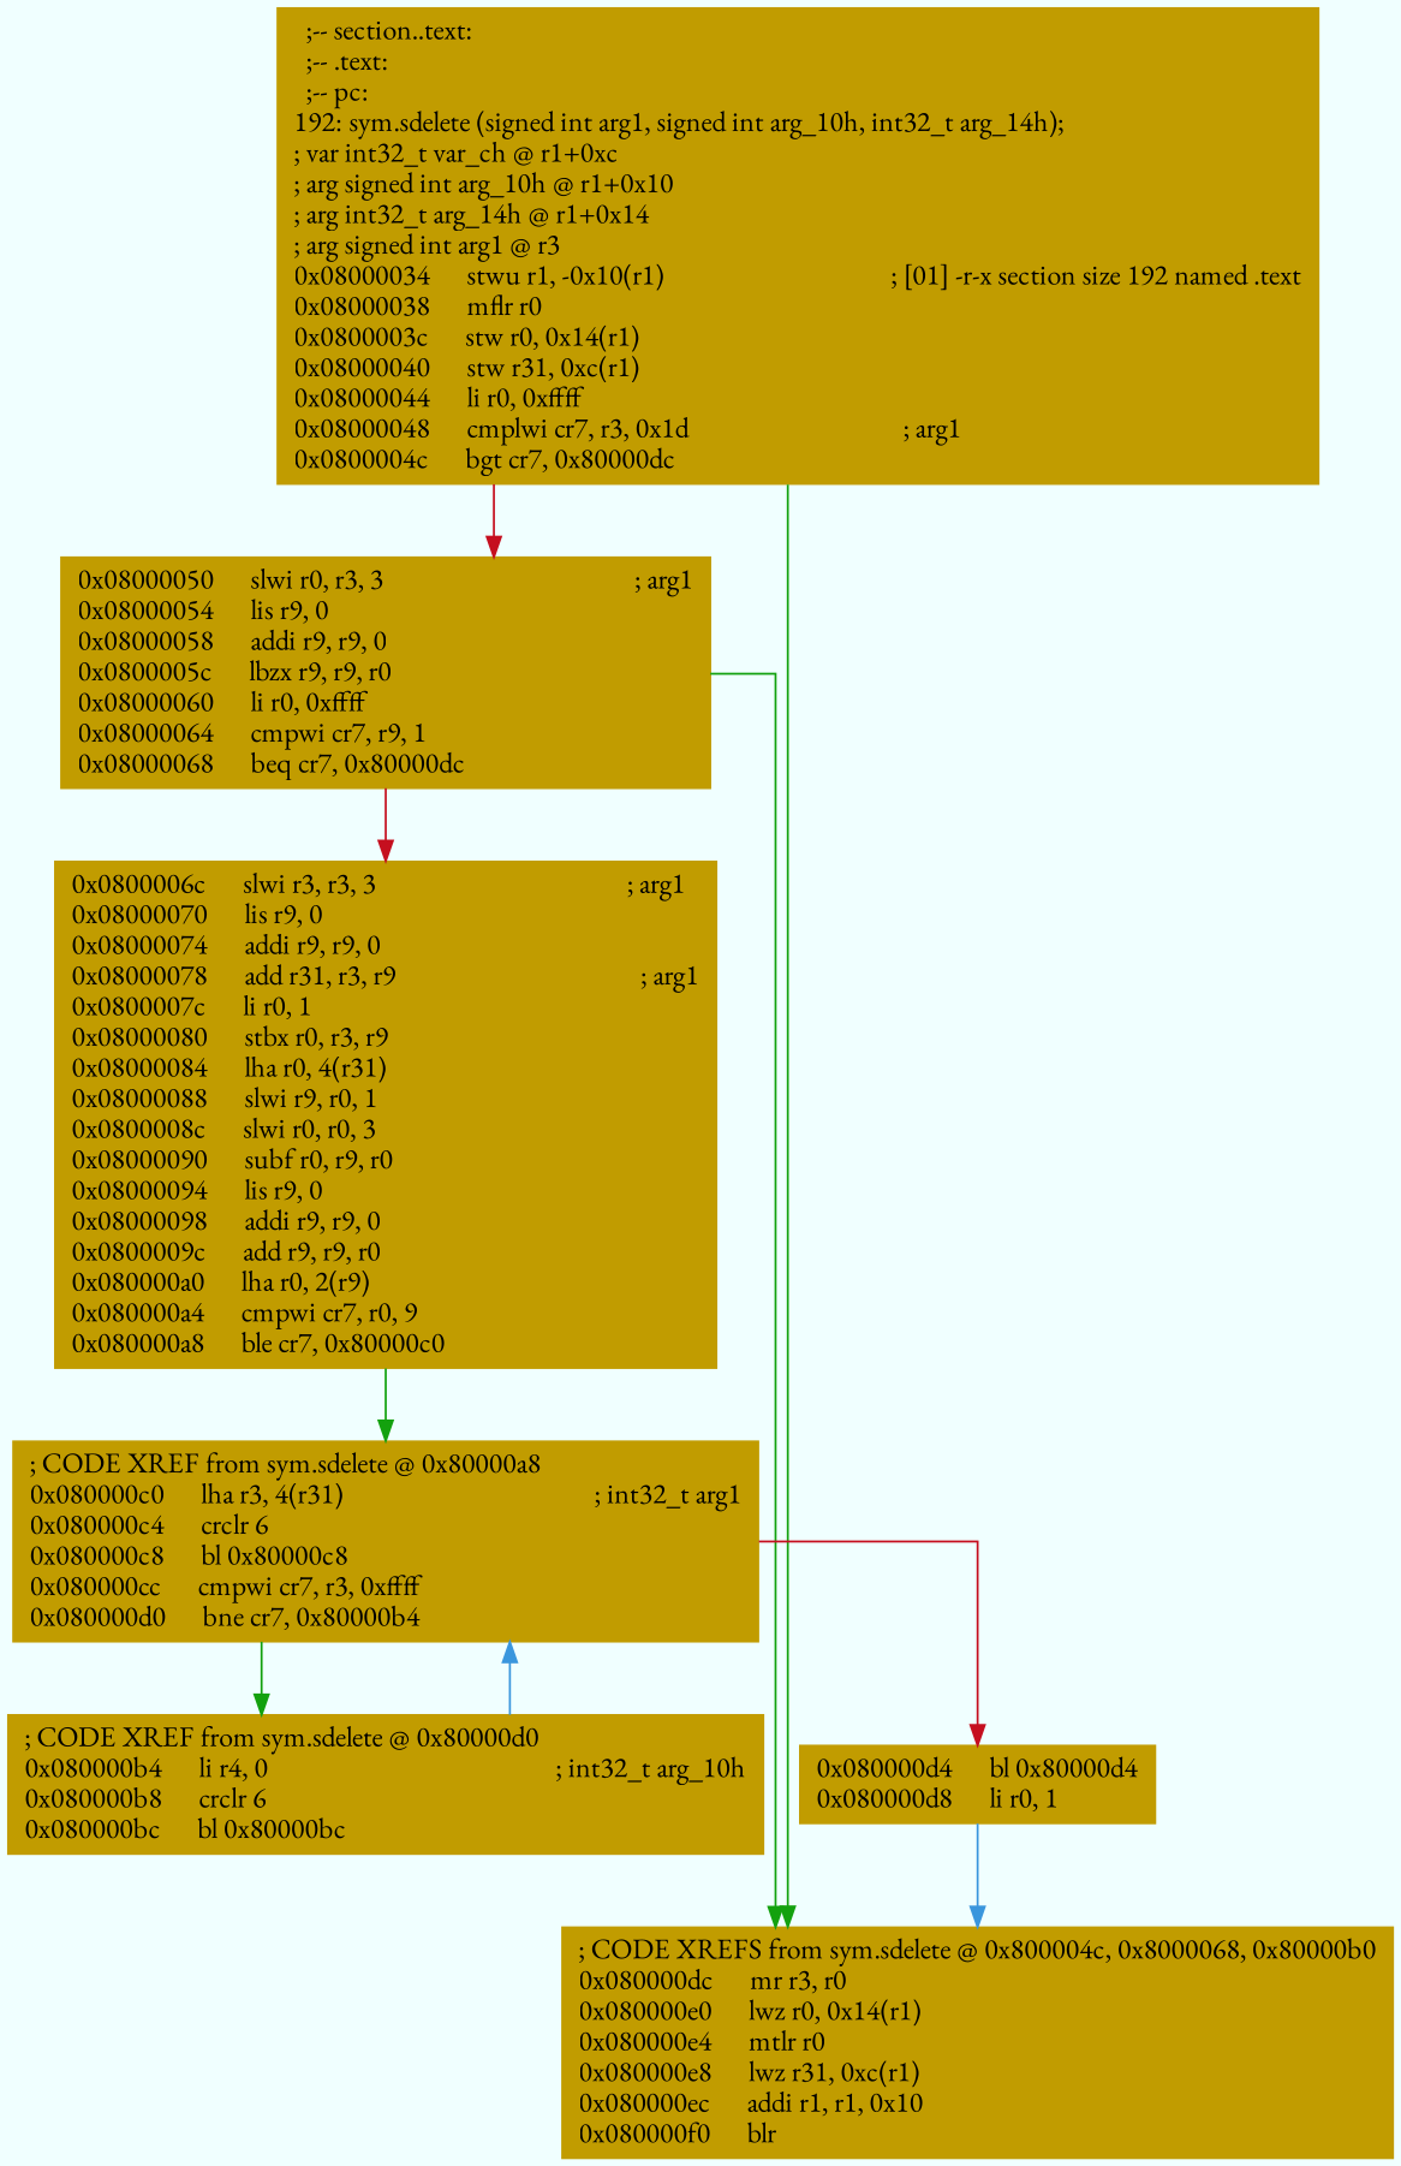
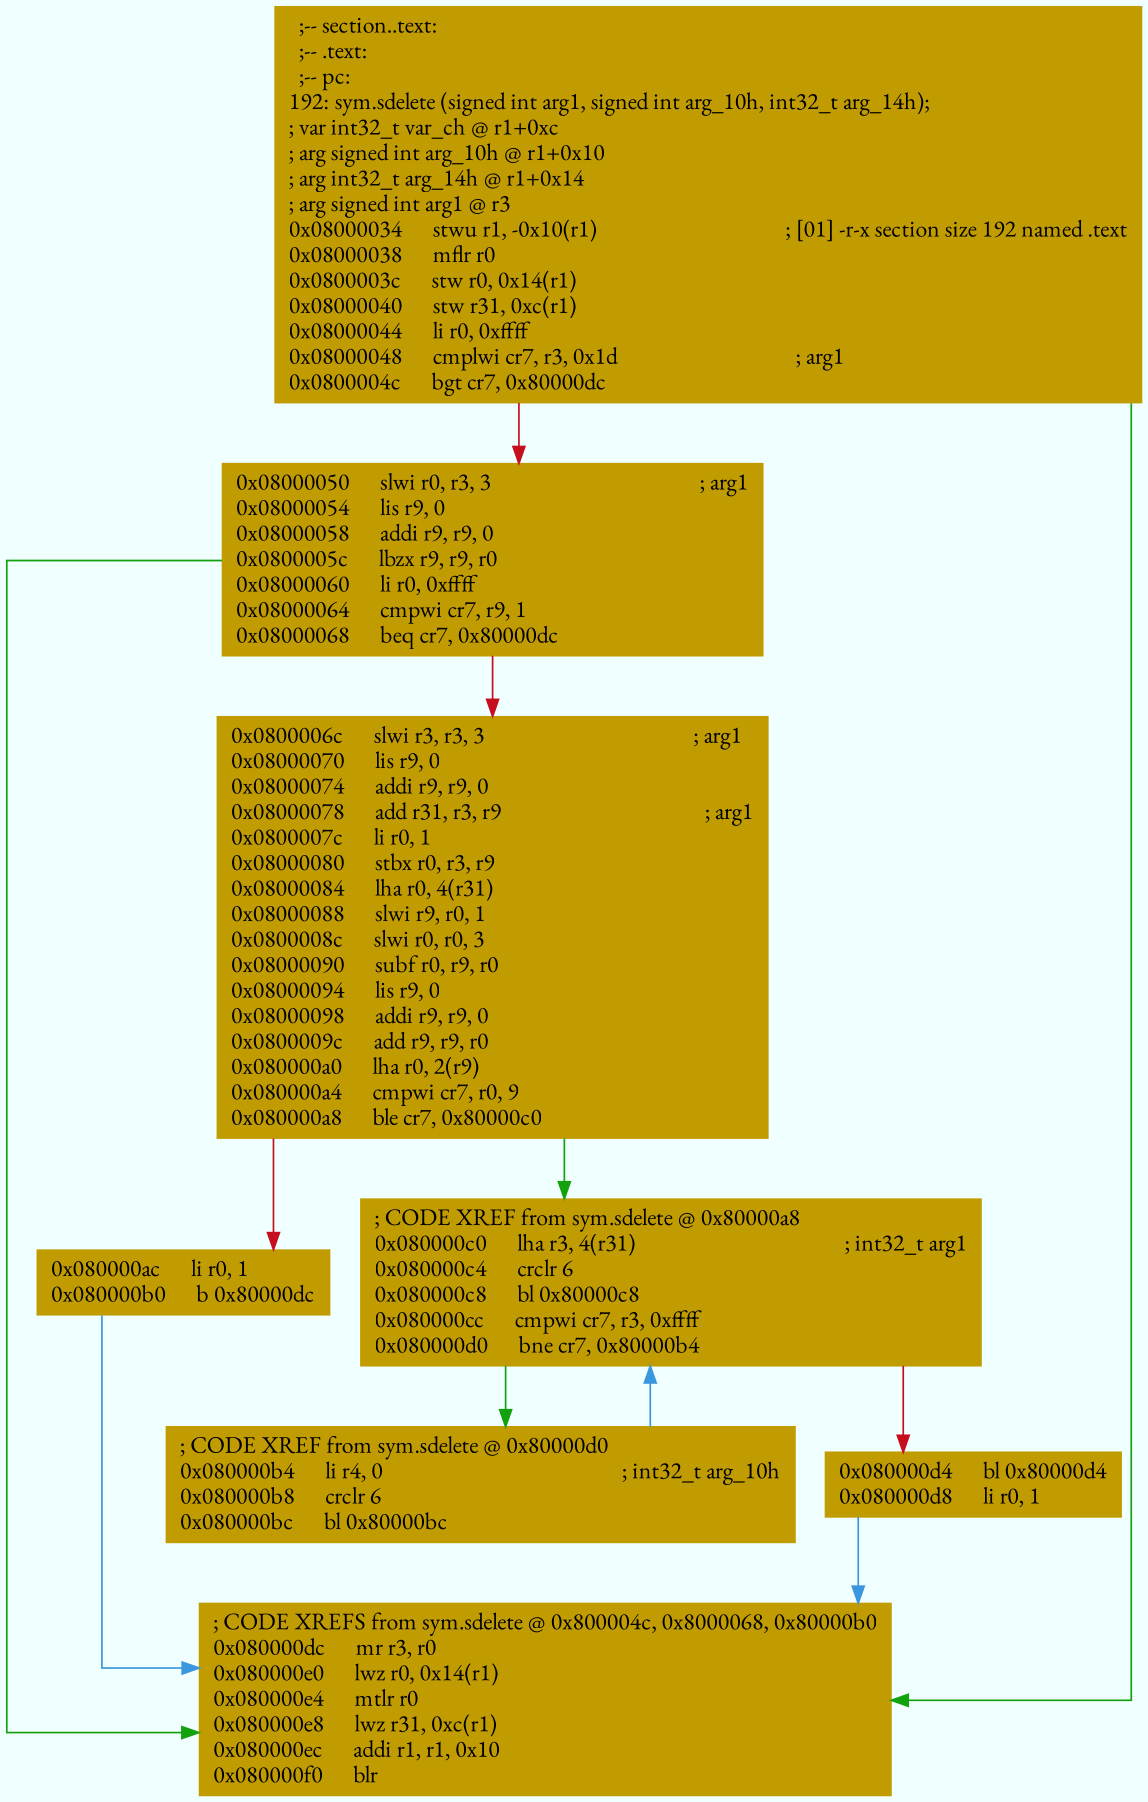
  digraph {
    bgcolor=azure
    fontname="EB Garamond"
    fontsize=8
    splines=ortho
    node [color="#c19c00" fillcolor="#c19c00" fontname="EB Garamond" shape=box style=filled]
    edge [arrowhead=normal color="#c50f1f" fontname="EB Garamond"]
    n1 [label="  ;-- section..text:\l  ;-- .text:\l  ;-- pc:\l192: sym.sdelete (signed int arg1, signed int arg_10h, int32_t arg_14h);\l; var int32_t var_ch @ r1+0xc\l; arg signed int arg_10h @ r1+0x10\l; arg int32_t arg_14h @ r1+0x14\l; arg signed int arg1 @ r3\l0x08000034      stwu r1, -0x10(r1)                                     ; [01] -r-x section size 192 named .text\l0x08000038      mflr r0\l0x0800003c      stw r0, 0x14(r1)\l0x08000040      stw r31, 0xc(r1)\l0x08000044      li r0, 0xffff\l0x08000048      cmplwi cr7, r3, 0x1d                                   ; arg1\l0x0800004c      bgt cr7, 0x80000dc\l"]
    n2 [label="0x08000050      slwi r0, r3, 3                                         ; arg1\l0x08000054      lis r9, 0\l0x08000058      addi r9, r9, 0\l0x0800005c      lbzx r9, r9, r0\l0x08000060      li r0, 0xffff\l0x08000064      cmpwi cr7, r9, 1\l0x08000068      beq cr7, 0x80000dc\l"]
    n3 [label="; CODE XREFS from sym.sdelete @ 0x800004c, 0x8000068, 0x80000b0\l0x080000dc      mr r3, r0\l0x080000e0      lwz r0, 0x14(r1)\l0x080000e4      mtlr r0\l0x080000e8      lwz r31, 0xc(r1)\l0x080000ec      addi r1, r1, 0x10\l0x080000f0      blr\l"]
    n4 [label="0x0800006c      slwi r3, r3, 3                                         ; arg1\l0x08000070      lis r9, 0\l0x08000074      addi r9, r9, 0\l0x08000078      add r31, r3, r9                                        ; arg1\l0x0800007c      li r0, 1\l0x08000080      stbx r0, r3, r9\l0x08000084      lha r0, 4(r31)\l0x08000088      slwi r9, r0, 1\l0x0800008c      slwi r0, r0, 3\l0x08000090      subf r0, r9, r0\l0x08000094      lis r9, 0\l0x08000098      addi r9, r9, 0\l0x0800009c      add r9, r9, r0\l0x080000a0      lha r0, 2(r9)\l0x080000a4      cmpwi cr7, r0, 9\l0x080000a8      ble cr7, 0x80000c0\l"]
+   n5 [label="0x080000ac      li r0, 1\l0x080000b0      b 0x80000dc\l"]
    n6 [label="; CODE XREF from sym.sdelete @ 0x80000a8\l0x080000c0      lha r3, 4(r31)                                         ; int32_t arg1\l0x080000c4      crclr 6\l0x080000c8      bl 0x80000c8\l0x080000cc      cmpwi cr7, r3, 0xffff\l0x080000d0      bne cr7, 0x80000b4\l"]
    n7 [label="; CODE XREF from sym.sdelete @ 0x80000d0\l0x080000b4      li r4, 0                                               ; int32_t arg_10h\l0x080000b8      crclr 6\l0x080000bc      bl 0x80000bc\l"]
    n8 [label="0x080000d4      bl 0x80000d4\l0x080000d8      li r0, 1\l"]
    n1 -> n2
    n1 -> n3 [color="#13a10e"]
    n2 -> n3 [color="#13a10e"]
    n2 -> n4
+   n4 -> n5
    n4 -> n6 [color="#13a10e"]
+   n5 -> n3 [color="#3a96dd"]
    n6 -> n7 [color="#13a10e"]
    n6 -> n8
    n7 -> n6 [color="#3a96dd"]
    n8 -> n3 [color="#3a96dd"]
  }
